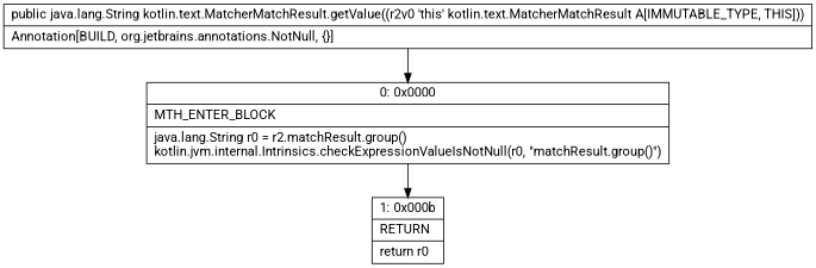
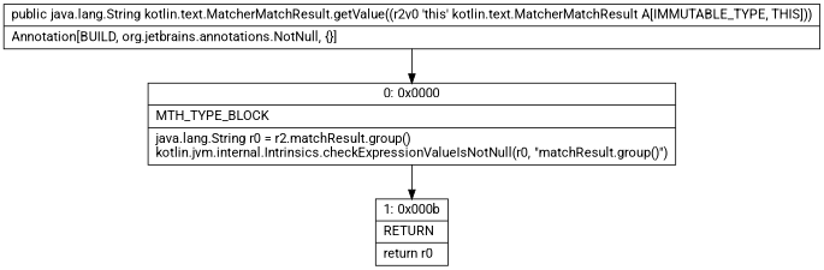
  digraph {
    fontname=Roboto
    node [shape=record fontname=Roboto]
    edge [fontname=Roboto]
-   n1 [label="{0\:\ 0x0000|MTH_ENTER_BLOCK\l|java.lang.String r0 = r2.matchResult.group()\lkotlin.jvm.internal.Intrinsics.checkExpressionValueIsNotNull(r0, \"matchResult.group()\")\l}"]
+   n1 [label="{0\:\ 0x0000|MTH_TYPE_BLOCK\l|java.lang.String r0 = r2.matchResult.group()\lkotlin.jvm.internal.Intrinsics.checkExpressionValueIsNotNull(r0, \"matchResult.group()\")\l}"]
    n2 [label="{1\:\ 0x000b|RETURN\l|return r0\l}"]
    n3 [label="{public java.lang.String kotlin.text.MatcherMatchResult.getValue((r2v0 'this' kotlin.text.MatcherMatchResult A[IMMUTABLE_TYPE, THIS]))  | Annotation[BUILD, org.jetbrains.annotations.NotNull, \{\}]\l}"]
    n1 -> n2
    n3 -> n1
  }
